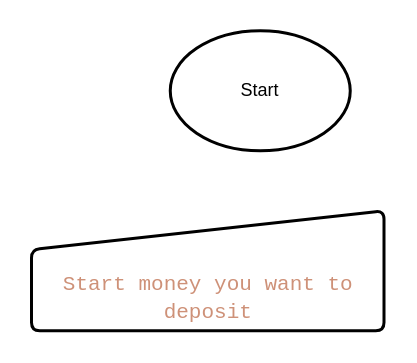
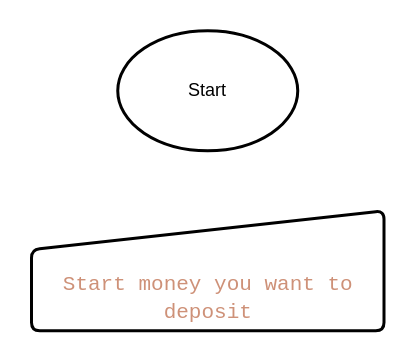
  <mxCell id="0" />
  <mxCell id="1" parent="0" />
- <mxCell id="2" value="Start" style="strokeWidth=2;html=1;shape=mxgraph.flowchart.start_1;whiteSpace=wrap;" vertex="1" parent="1"><mxGeometry x="113" y="20" width="120" height="80" as="geometry" /></mxCell>
+ <mxCell id="2" value="Start" style="strokeWidth=2;html=1;shape=mxgraph.flowchart.start_1;whiteSpace=wrap;" vertex="1" parent="1"><mxGeometry x="78" y="20" width="120" height="80" as="geometry" /></mxCell>
  <mxCell id="3" value="&lt;div style=&quot;color: rgb(204, 204, 204); font-family: Consolas, &amp;quot;Courier New&amp;quot;, monospace; font-size: 14px; line-height: 19px;&quot;&gt;&lt;span style=&quot;color: rgb(206, 145, 120);&quot;&gt;Start money you want to deposit&lt;/span&gt;&lt;/div&gt;" style="html=1;strokeWidth=2;shape=manualInput;whiteSpace=wrap;rounded=1;size=26;arcSize=11;verticalAlign=bottom;horizontal=1;labelPosition=center;verticalLabelPosition=middle;align=center;" vertex="1" parent="1"><mxGeometry x="20.5" y="140" width="235" height="80" as="geometry" /></mxCell>
